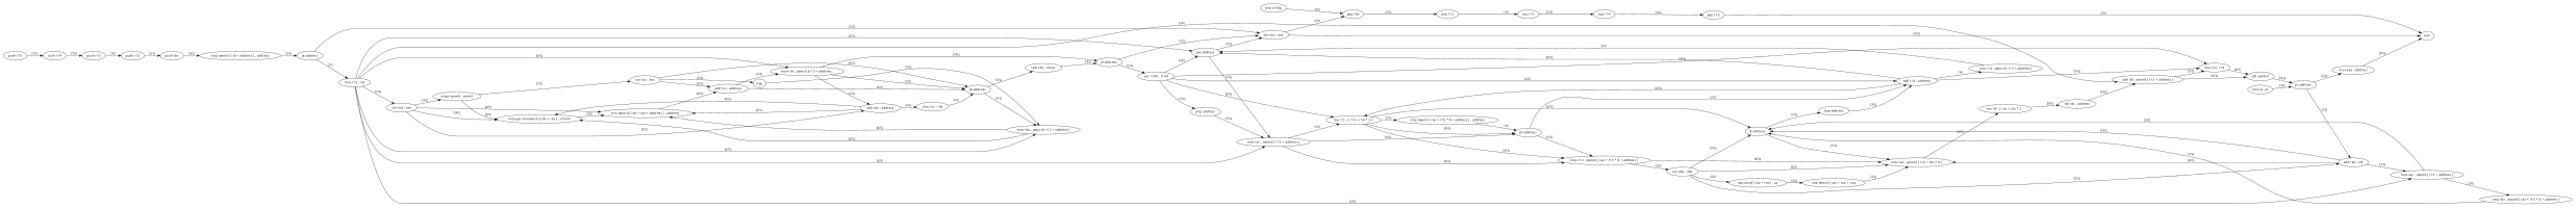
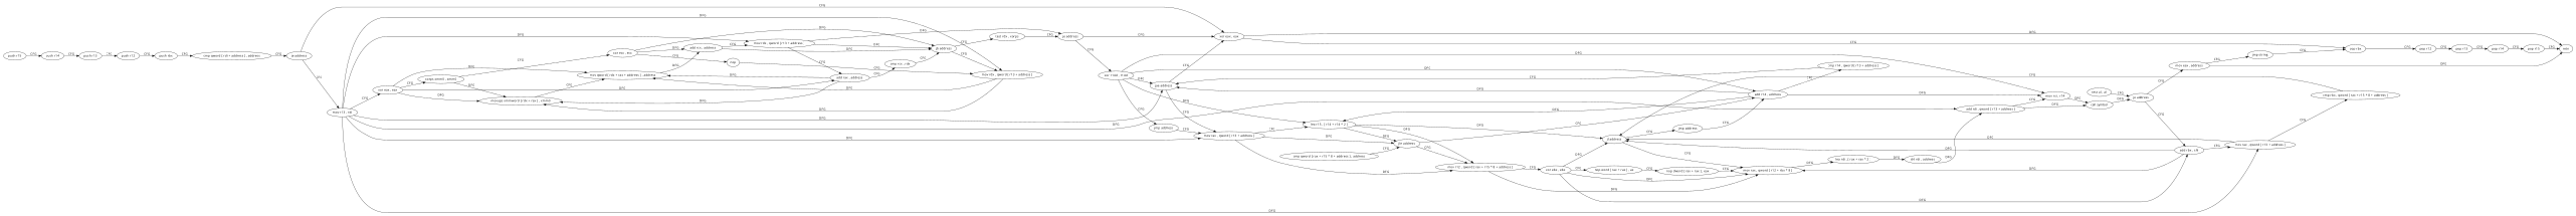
  digraph {
    fontname="Open Sans"
    rankdir=LR
    node [fontname="Open Sans"]
    edge [fontname="Open Sans"]
    n1 [label="push r15"]
    n2 [label="push r14"]
    n3 [label="push r13"]
    n4 [label="push r12"]
    n5 [label="push rbx"]
    n6 [label="cmp qword [ rdi + address ] , address"]
    n7 [label="je address"]
    n8 [label="xor eax , eax"]
    n9 [label="mov r13 , rdi"]
    n10 [label="pop rbx"]
    n11 [label=retn]
    n12 [label="xor eax , eax"]
    n13 [label="mov rdx , qword [ r13 + address ]"]
    n14 [label="mov rdx , qword [ r13 + address ]"]
    n15 [label="mov rax , qword [ r13 + address ]"]
    n16 [label="jae address"]
    n17 [label="mov rax , qword [ r13 + address ]"]
    n18 [label="add rdi , qword [ r13 + address ]"]
    n19 [label="pop r12"]
    n20 [label="xorps xmm0 , xmm0"]
    n21 [label="movups xmmword [ rdx + rax ] , xmm0"]
    n22 [label="mov qword [ rdx + rax + address ] , address"]
    n23 [label="add rax , address"]
    n24 [label="jb address"]
    n25 [label="je address"]
    n26 [label="lea r15 , [ r14 + r14 * 2 ]"]
    n27 [label="jle address"]
    n28 [label="mov r12 , qword [ rax + r15 * 8 + address ]"]
    n29 [label="jl address"]
    n30 [label="cmp rbx , qword [ rax + r15 * 8 + address ]"]
    n31 [label="mov rsi , r14"]
    n32 [label="call symbol"]
    n33 [label="pop r13"]
    n34 [label="xor ecx , ecx"]
    n35 [label="add rcx , address"]
    n36 [label="cmp rcx , rdx"]
    n37 [label=nop]
    n38 [label="test rdx , xorps"]
    n39 [label="xor r14d , r14d"]
    n40 [label="jmp address"]
    n41 [label="add r14 , address"]
    n42 [label="cmp qword [ rax + r15 * 8 + address ] , address"]
    n43 [label="cmp r14 , qword [ r13 + address ]"]
    n44 [label="xor ebx , ebx"]
    n45 [label="mov rax , qword [ r12 + rbx * 8 ]"]
    n46 [label="jmp address"]
    n47 [label="nop word [ rax + rax ] , ax"]
    n48 [label="add rbx , shl"]
    n49 [label="lea rdi , [ rax + rax * 2 ]"]
    n50 [label="nop dword [ rax + rax ] , eax"]
    n51 [label="shl rdi , address"]
    n52 [label="mov eax , address"]
    n53 [label="jmp string"]
    n54 [label="pop r14"]
    n55 [label="pop r15"]
    n56 [label="je address"]
    n57 [label="test al , al"]
    n1 -> n2 [label=CFG]
    n2 -> n3 [label=CFG]
    n3 -> n4 [label=CFG]
    n4 -> n5 [label=CFG]
    n5 -> n6 [label=CFG]
    n6 -> n7 [label=CFG]
    n7 -> n8 [label=CFG]
    n7 -> n9 [label=CFG]
    n8 -> n10 [label=CFG]
    n8 -> n11 [label=DFG]
    n9 -> n12 [label=CFG]
    n9 -> n13 [label=DFG]
    n9 -> n14 [label=DFG]
    n9 -> n15 [label=DFG]
    n9 -> n16 [label=DFG]
    n9 -> n17 [label=DFG]
    n9 -> n18 [label=DFG]
    n10 -> n19 [label=CFG]
    n12 -> n20 [label=CFG]
    n12 -> n21 [label=DFG]
    n12 -> n22 [label=DFG]
    n12 -> n23 [label=DFG]
    n13 -> n21 [label=DFG]
    n13 -> n22 [label=DFG]
    n14 -> n23 [label=CFG]
    n14 -> n24 [label=DFG]
    n14 -> n25 [label=DFG]
    n15 -> n26 [label=CFG]
    n15 -> n27 [label=DFG]
    n15 -> n28 [label=DFG]
    n16 -> n8 [label=CFG]
    n16 -> n15 [label=CFG]
    n17 -> n29 [label=DFG]
    n17 -> n30 [label=CFG]
    n18 -> n31 [label=CFG]
    n18 -> n32 [label=DFG]
    n19 -> n33 [label=CFG]
    n20 -> n21 [label=DFG]
    n20 -> n34 [label=CFG]
    n21 -> n22 [label=CFG]
    n22 -> n35 [label=DFG]
    n23 -> n21 [label=DFG]
    n23 -> n22 [label=DFG]
    n23 -> n36 [label=CFG]
    n24 -> n13 [label=CFG]
    n24 -> n38 [label=CFG]
    n25 -> n8 [label=CFG]
    n25 -> n39 [label=CFG]
    n26 -> n27 [label=DFG]
    n26 -> n28 [label=DFG]
    n26 -> n29 [label=DFG]
-   n26 -> n42 [label=CFG]
    n27 -> n28 [label=CFG]
    n27 -> n41 [label=CFG]
    n28 -> n44 [label=CFG]
    n28 -> n45 [label=DFG]
    n29 -> n45 [label=CFG]
    n29 -> n46 [label=CFG]
    n30 -> n29 [label=CFG]
    n31 -> n32 [label=DFG]
    n32 -> n56 [label=DFG]
    n33 -> n54 [label=CFG]
    n34 -> n24 [label=DFG]
    n34 -> n35 [label=DFG]
    n34 -> n37 [label=CFG]
    n35 -> n14 [label=CFG]
    n35 -> n24 [label=DFG]
    n36 -> n24 [label=CFG]
    n37 -> n13 [label=CFG]
    n38 -> n25 [label=CFG]
    n39 -> n16 [label=DFG]
    n39 -> n26 [label=DFG]
    n39 -> n31 [label=DFG]
    n39 -> n40 [label=CFG]
    n39 -> n41 [label=DFG]
    n40 -> n15 [label=CFG]
    n41 -> n16 [label=DFG]
    n41 -> n26 [label=DFG]
    n41 -> n31 [label=DFG]
    n41 -> n43 [label=CFG]
    n42 -> n27 [label=CFG]
    n43 -> n16 [label=CFG]
    n44 -> n29 [label=DFG]
    n44 -> n45 [label=DFG]
    n44 -> n47 [label=CFG]
    n44 -> n48 [label=DFG]
    n45 -> n49 [label=DFG]
    n46 -> n41 [label=CFG]
    n47 -> n50 [label=CFG]
    n48 -> n17 [label=CFG]
    n48 -> n29 [label=DFG]
    n48 -> n45 [label=DFG]
    n49 -> n51 [label=DFG]
    n50 -> n45 [label=CFG]
    n51 -> n18 [label=DFG]
    n52 -> n11 [label=DFG]
+   n52 -> n53 [label=CFG]
    n53 -> n10 [label=CFG]
    n54 -> n55 [label=CFG]
    n55 -> n11 [label=CFG]
    n56 -> n48 [label=CFG]
    n56 -> n52 [label=CFG]
    n57 -> n56 [label=CFG]
  }
